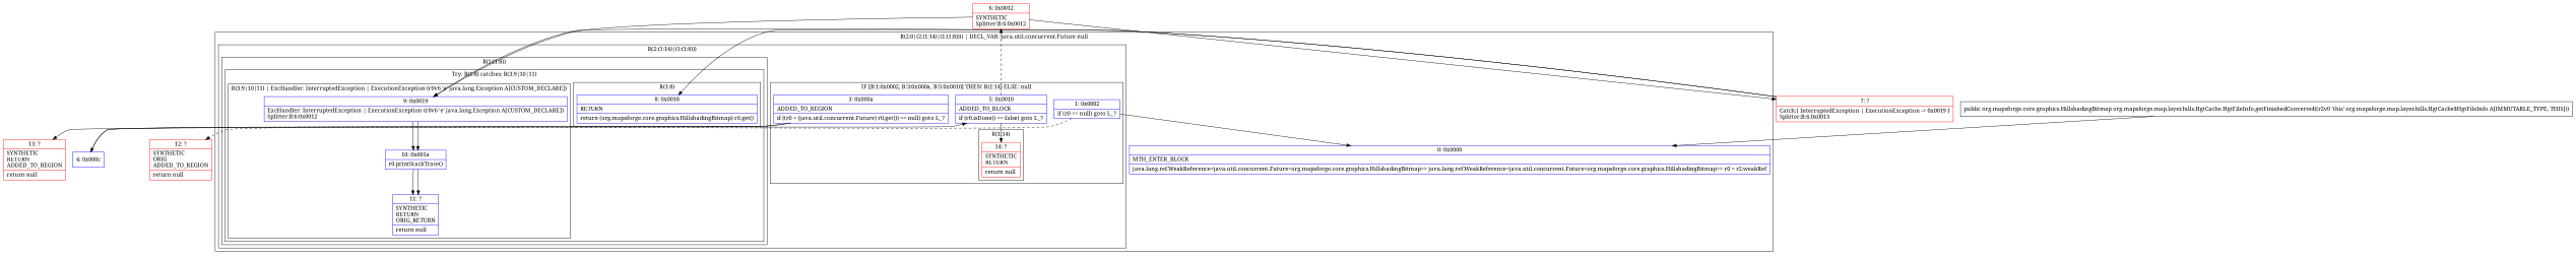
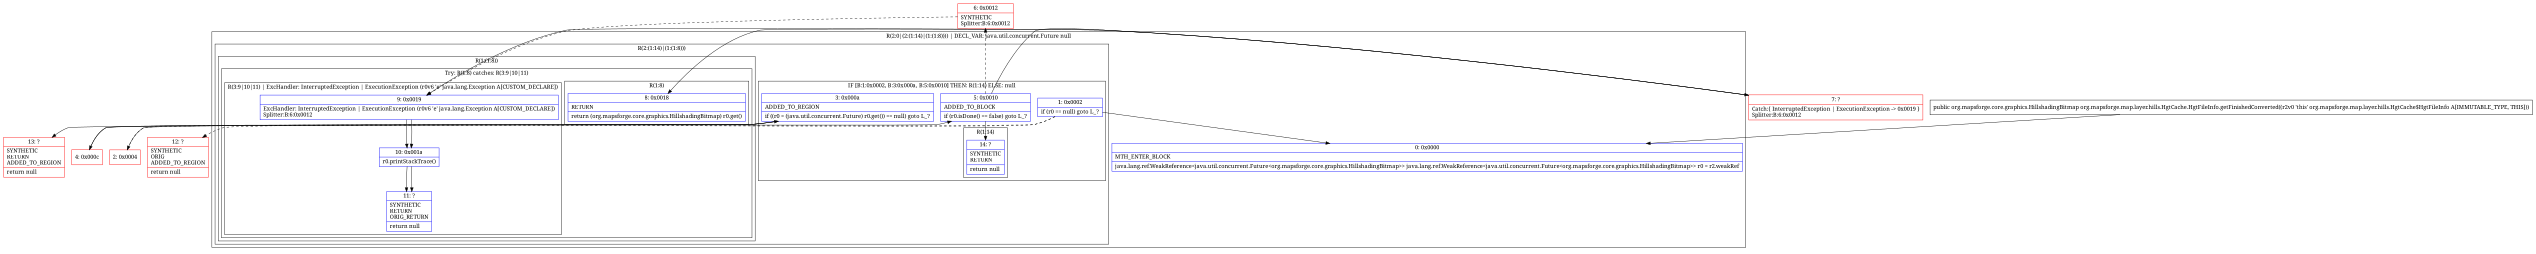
  digraph {
    fontname="Noto Serif"
    node [color=blue fontname="Noto Serif" shape=record]
    edge [fontname="Noto Serif"]
-   n1 [color=red label="{14\:\ ?|SYNTHETIC\lRETURN\l|return null\l}"]
+   n1 [label="{14\:\ ?|SYNTHETIC\lRETURN\l|return null\l}"]
    n2 [label="{1\:\ 0x0002|if (r0 == null) goto L_?\l}"]
    n3 [label="{3\:\ 0x000a|ADDED_TO_REGION\l|if ((r0 = (java.util.concurrent.Future) r0.get()) == null) goto L_?\l}"]
    n4 [label="{5\:\ 0x0010|ADDED_TO_BLOCK\l|if (r0.isDone() == false) goto L_?\l}"]
    n5 [label="{8\:\ 0x0018|RETURN\l|return (org.mapsforge.core.graphics.HillshadingBitmap) r0.get()\l}"]
    n6 [label="{9\:\ 0x0019|ExcHandler: InterruptedException \| ExecutionException (r0v6 'e' java.lang.Exception A[CUSTOM_DECLARE])\lSplitter:B:6:0x0012\l}"]
    n7 [label="{10\:\ 0x001a|r0.printStackTrace()\l}"]
    n8 [label="{11\:\ ?|SYNTHETIC\lRETURN\lORIG_RETURN\l|return null\l}"]
    n9 [label="{0\:\ 0x0000|MTH_ENTER_BLOCK\l|java.lang.ref.WeakReference\<java.util.concurrent.Future\<org.mapsforge.core.graphics.HillshadingBitmap\>\> java.lang.ref.WeakReference\<java.util.concurrent.Future\<org.mapsforge.core.graphics.HillshadingBitmap\>\> r0 = r2.weakRef\l}"]
+   n10 [color=red label="{2\:\ 0x0004}"]
    n11 [color=red label="{12\:\ ?|SYNTHETIC\lORIG\lADDED_TO_REGION\l|return null\l}"]
-   n12 [label="{4\:\ 0x000c}"]
+   n12 [color=red label="{4\:\ 0x000c}"]
    n13 [color=red label="{13\:\ ?|SYNTHETIC\lRETURN\lADDED_TO_REGION\l|return null\l}"]
    n14 [color=red label="{6\:\ 0x0012|SYNTHETIC\lSplitter:B:6:0x0012\l}"]
-   n15 [color=red label="{7\:\ ?|Catch:\{ InterruptedException \| ExecutionException \-\> 0x0019 \}\lSplitter:B:6:0x0013\l}"]
+   n15 [color=red label="{7\:\ ?|Catch:\{ InterruptedException \| ExecutionException \-\> 0x0019 \}\lSplitter:B:6:0x0012\l}"]
    n16 [label="{public org.mapsforge.core.graphics.HillshadingBitmap org.mapsforge.map.layer.hills.HgtCache.HgtFileInfo.getFinishedConverted((r2v0 'this' org.mapsforge.map.layer.hills.HgtCache$HgtFileInfo A[IMMUTABLE_TYPE, THIS])) }" color=""]
    subgraph cluster_1 {
      label="R(2:0|(2:(1:14)|(1:(1:8)))) | DECL_VAR: java.util.concurrent.Future null\l"
      n9
      subgraph cluster_2 {
        label="R(2:(1:14)|(1:(1:8)))"
        subgraph cluster_3 {
          label="IF [B:1:0x0002, B:3:0x000a, B:5:0x0010] THEN: R(1:14) ELSE: null"
          n2
          n3
          n4
          subgraph cluster_4 {
            label="R(1:14)"
            n1
          }
        }
        subgraph cluster_5 {
          label="R(1:(1:8))"
          subgraph cluster_6 {
            label="Try: R(1:8) catches: R(3:9|10|11)"
            subgraph cluster_7 {
              label="R(1:8)"
              n5
            }
            subgraph cluster_8 {
              label="R(3:9|10|11) | ExcHandler: InterruptedException \| ExecutionException (r0v6 'e' java.lang.Exception A[CUSTOM_DECLARE])\l"
              n6
              n7
              n8
            }
          }
        }
      }
    }
    subgraph cluster_9 {
      label="R(3:9|10|11) | ExcHandler: InterruptedException \| ExecutionException (r0v6 'e' java.lang.Exception A[CUSTOM_DECLARE])\l"
    }
    n2 -> n9
+   n2 -> n10 [style=dashed]
    n2 -> n11 [style=dashed]
    n3 -> n12 [style=solid]
    n3 -> n13
    n4 -> n1
    n4 -> n14 [style=dashed]
    n6 -> n7
    n6 -> n7
    n7 -> n8
    n7 -> n8
+   n10 -> n3
    n12 -> n4
-   n14 -> n6
-   n14 -> n15
+   n14 -> n6 [style=dashed]
+   n4 -> n15
    n15 -> n5
    n15 -> n6
    n16 -> n9
  }
